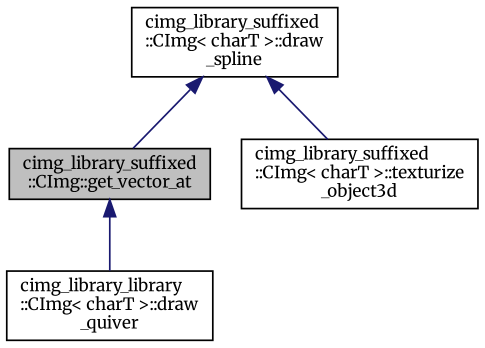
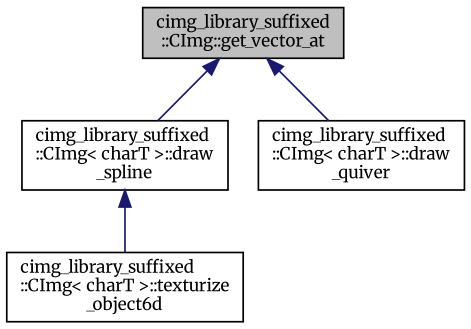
  digraph {
    fontname=Merriweather
    rankdir=TB
    node [color=black fillcolor=white fontname=Merriweather fontsize=10 shape=record style=filled]
    edge [color=midnightblue dir=back fontname=Merriweather fontsize=10 labelfontname=Helvetica labelfontsize=10 style=solid]
    n1 [fillcolor=grey75 fontcolor=black height=0.2 label="cimg_library_suffixed\l::CImg::get_vector_at" width=0.4]
    n2 [height=0.2 label="cimg_library_suffixed\l::CImg\< charT \>::draw\l_spline" width=0.4]
-   n3 [height=0.2 label="cimg_library_library\l::CImg\< charT \>::draw\l_quiver" width=0.4]
-   n4 [height=0.2 label="cimg_library_suffixed\l::CImg\< charT \>::texturize\l_object3d" width=0.4]
-   n2 -> n1
+   n3 [height=0.2 label="cimg_library_suffixed\l::CImg\< charT \>::draw\l_quiver" width=0.4]
+   n4 [height=0.2 label="cimg_library_suffixed\l::CImg\< charT \>::texturize\l_object6d" width=0.4]
+   n1 -> n2
    n1 -> n3
    n2 -> n4
  }
